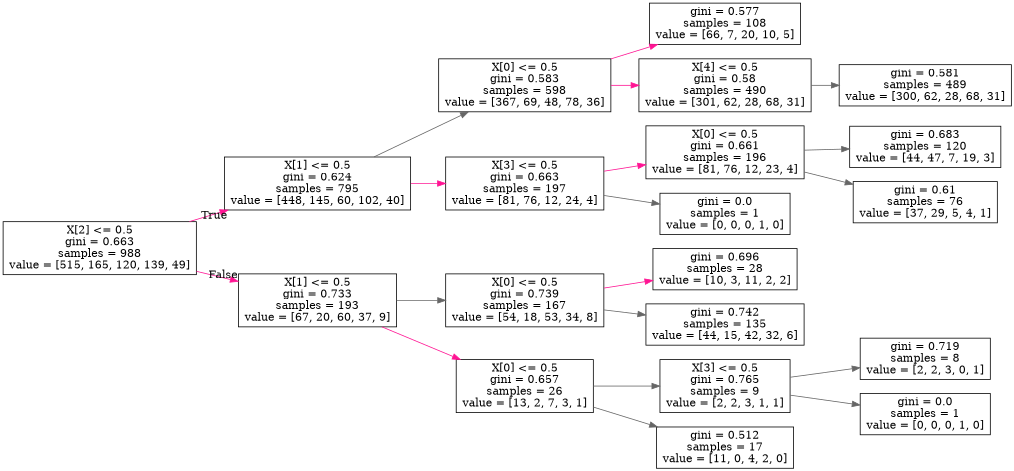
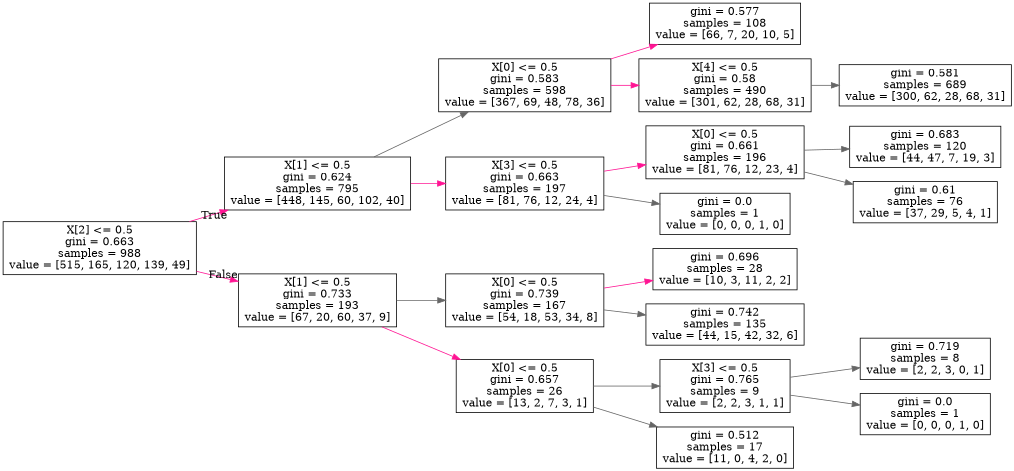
  digraph {
    rankdir=LR
    node [shape=box]
    edge [color=gray40]
    n1 [label="X[2] <= 0.5\ngini = 0.663\nsamples = 988\nvalue = [515, 165, 120, 139, 49]"]
    n2 [label="X[1] <= 0.5\ngini = 0.624\nsamples = 795\nvalue = [448, 145, 60, 102, 40]"]
    n3 [label="X[1] <= 0.5\ngini = 0.733\nsamples = 193\nvalue = [67, 20, 60, 37, 9]"]
    n4 [label="X[0] <= 0.5\ngini = 0.583\nsamples = 598\nvalue = [367, 69, 48, 78, 36]"]
    n5 [label="X[3] <= 0.5\ngini = 0.663\nsamples = 197\nvalue = [81, 76, 12, 24, 4]"]
    n6 [label="X[0] <= 0.5\ngini = 0.739\nsamples = 167\nvalue = [54, 18, 53, 34, 8]"]
    n7 [label="X[0] <= 0.5\ngini = 0.657\nsamples = 26\nvalue = [13, 2, 7, 3, 1]"]
    n8 [label="gini = 0.577\nsamples = 108\nvalue = [66, 7, 20, 10, 5]"]
    n9 [label="X[4] <= 0.5\ngini = 0.58\nsamples = 490\nvalue = [301, 62, 28, 68, 31]"]
    n10 [label="X[0] <= 0.5\ngini = 0.661\nsamples = 196\nvalue = [81, 76, 12, 23, 4]"]
    n11 [label="gini = 0.0\nsamples = 1\nvalue = [0, 0, 0, 1, 0]"]
-   n12 [label="gini = 0.581\nsamples = 489\nvalue = [300, 62, 28, 68, 31]"]
+   n12 [label="gini = 0.581\nsamples = 689\nvalue = [300, 62, 28, 68, 31]"]
    n13 [label="gini = 0.683\nsamples = 120\nvalue = [44, 47, 7, 19, 3]"]
    n14 [label="gini = 0.61\nsamples = 76\nvalue = [37, 29, 5, 4, 1]"]
    n15 [label="gini = 0.696\nsamples = 28\nvalue = [10, 3, 11, 2, 2]"]
    n16 [label="gini = 0.742\nsamples = 135\nvalue = [44, 15, 42, 32, 6]"]
    n17 [label="X[3] <= 0.5\ngini = 0.765\nsamples = 9\nvalue = [2, 2, 3, 1, 1]"]
    n18 [label="gini = 0.512\nsamples = 17\nvalue = [11, 0, 4, 2, 0]"]
    n19 [label="gini = 0.719\nsamples = 8\nvalue = [2, 2, 3, 0, 1]"]
    n20 [label="gini = 0.0\nsamples = 1\nvalue = [0, 0, 0, 1, 0]"]
    n1 -> n2 [color=deeppink headlabel=True labelangle=45 labeldistance=2.5]
    n1 -> n3 [color=deeppink headlabel=False labelangle=-45 labeldistance=2.5]
    n2 -> n4
    n2 -> n5 [color=deeppink]
    n3 -> n6
    n3 -> n7 [color=deeppink]
    n4 -> n8 [color=deeppink]
    n4 -> n9 [color=deeppink]
    n5 -> n10 [color=deeppink]
    n5 -> n11
    n6 -> n15 [color=deeppink]
    n6 -> n16
    n7 -> n17
    n7 -> n18
    n9 -> n12
    n10 -> n13
    n10 -> n14
    n17 -> n19
    n17 -> n20
  }
